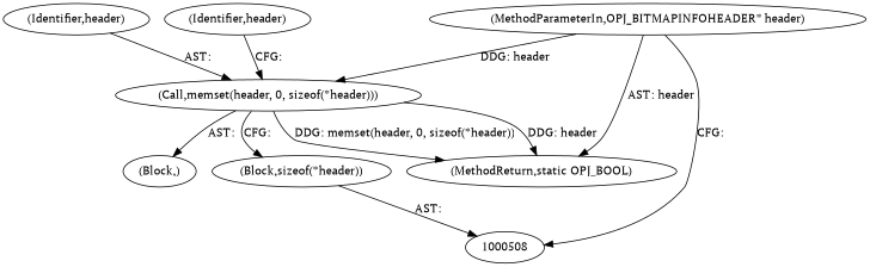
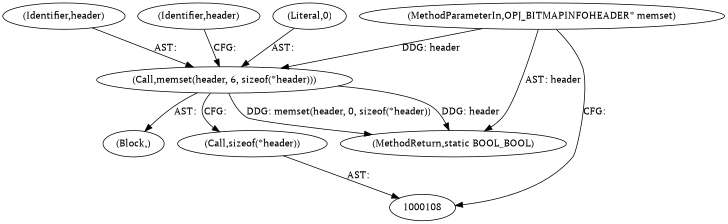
  digraph {
    fontname="PT Serif"
    node [fontname="PT Serif"]
    edge [fontname="PT Serif"]
-   n1 [label="(Call,memset(header, 0, sizeof(*header)))"]
-   n2 [label="(MethodReturn,static OPJ_BOOL)"]
+   n1 [label="(Call,memset(header, 6, sizeof(*header)))"]
+   n2 [label="(MethodReturn,static BOOL_BOOL)"]
    n3 [label="(Block,)"]
-   n4 [label="(Block,sizeof(*header))"]
-   1000108 [label=1000508]
-   n6 [label="(MethodParameterIn,OPJ_BITMAPINFOHEADER* header)"]
+   n4 [label="(Call,sizeof(*header))"]
+   1000108
+   n6 [label="(MethodParameterIn,OPJ_BITMAPINFOHEADER* memset)"]
    n7 [label="(Identifier,header)"]
    n8 [label="(Identifier,header)"]
+   n9 [label="(Literal,0)"]
    n1 -> n2 [label="DDG: memset(header, 0, sizeof(*header))"]
    n1 -> n2 [label="DDG: header"]
    n1 -> n3 [label="AST: "]
    n1 -> n4 [label="CFG: "]
    n4 -> 1000108 [label="AST: "]
    n6 -> n1 [label="DDG: header"]
    n6 -> n2 [label="AST: header"]
    n6 -> 1000108 [label="CFG: "]
    n7 -> n1 [label="AST: "]
    n8 -> n1 [label="CFG: "]
+   n9 -> n1 [label="AST: "]
  }
